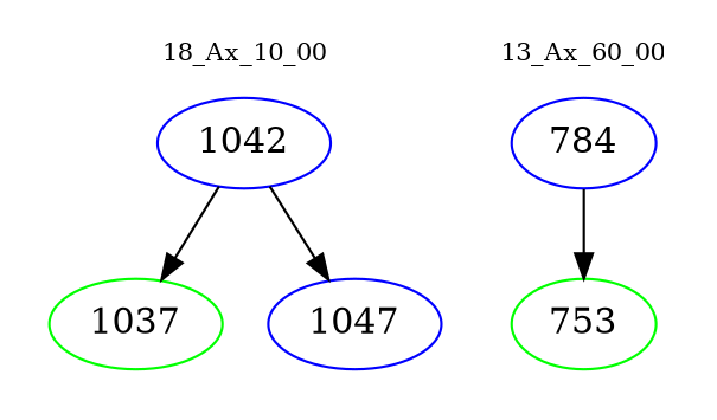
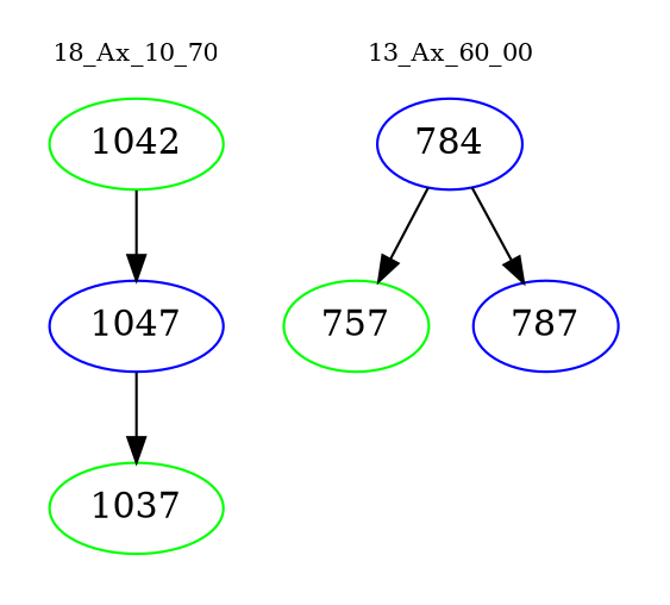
  digraph {
    node [color=blue]
    edge [color=black]
-   n1 [label=1042]
+   n1 [color=green label=1042]
    n2 [color=green label=1037]
    n3 [label=1047]
    n4 [label=784]
-   n5 [color=green label=753]
+   n5 [color=green label=757]
+   n6 [label=787]
    subgraph cluster_1 {
      color=white
      fontsize=10
-     label="18_Ax_10_00"
+     label="18_Ax_10_70"
      n1
      n2
      n3
    }
    subgraph cluster_2 {
      color=white
      fontsize=10
      label="13_Ax_60_00"
      n4
      n5
+     n6
    }
-   n1 -> n2
+   n3 -> n2
    n1 -> n3
    n4 -> n5
+   n4 -> n6
  }
